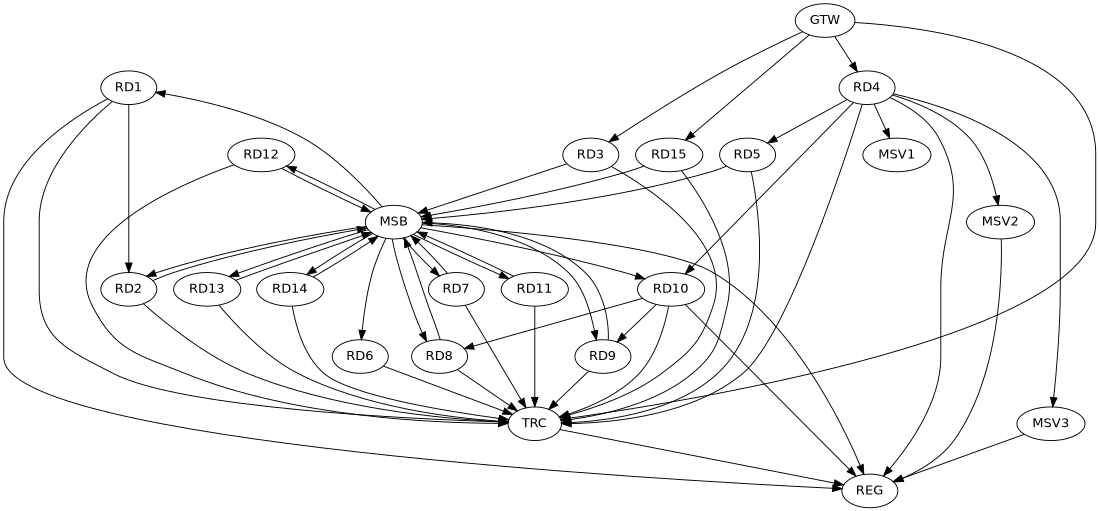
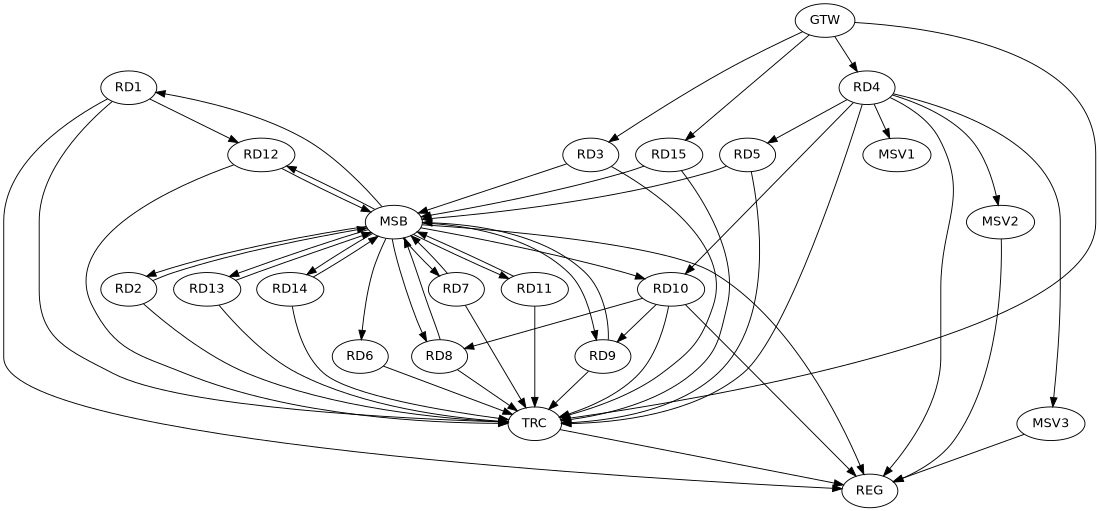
  strict digraph {
    fontname="DejaVu Sans"
    node [fontname="DejaVu Sans"]
    edge [fontname="DejaVu Sans"]
    n1 [label=RD1]
    n2 [label=RD12]
    n3 [label=REG]
    n4 [label=TRC]
    n5 [label=MSB]
    n6 [label=RD2]
    n7 [label=RD10]
    n8 [label=RD6]
    n9 [label=RD7]
    n10 [label=RD8]
    n11 [label=RD9]
    n12 [label=RD11]
    n13 [label=RD13]
    n14 [label=RD14]
    n15 [label=RD3]
    n16 [label=RD4]
    n17 [label=RD5]
    n18 [label=MSV1]
    n19 [label=MSV2]
    n20 [label=MSV3]
    n21 [label=RD15]
    n22 [label=GTW]
-   n1 -> n6
+   n1 -> n2
    n1 -> n3
    n1 -> n4
    n2 -> n4
    n2 -> n5
    n4 -> n3
    n5 -> n1
    n5 -> n2
    n5 -> n3
    n5 -> n6
    n5 -> n7
    n5 -> n8
    n5 -> n9
    n5 -> n10
    n5 -> n11
    n5 -> n12
    n5 -> n13
    n5 -> n14
    n6 -> n4
    n6 -> n5
    n7 -> n3
    n7 -> n4
    n7 -> n10
    n7 -> n11
    n8 -> n4
    n9 -> n4
    n9 -> n5
    n10 -> n4
    n10 -> n5
    n11 -> n4
    n11 -> n5
    n12 -> n4
    n12 -> n5
    n13 -> n4
    n13 -> n5
    n14 -> n4
    n14 -> n5
    n15 -> n4
    n15 -> n5
    n16 -> n3
    n16 -> n4
    n16 -> n7
    n16 -> n17
    n16 -> n18
    n16 -> n19
    n16 -> n20
    n17 -> n4
    n17 -> n5
    n19 -> n3
    n20 -> n3
    n21 -> n4
    n21 -> n5
    n22 -> n4
    n22 -> n15
    n22 -> n16
    n22 -> n21
  }
